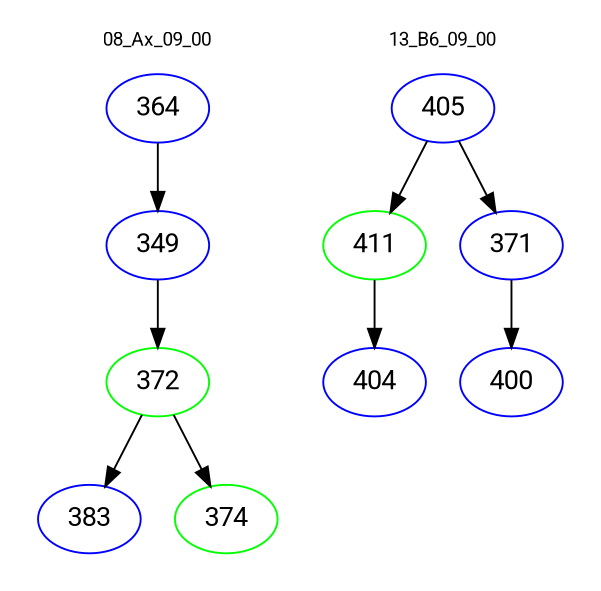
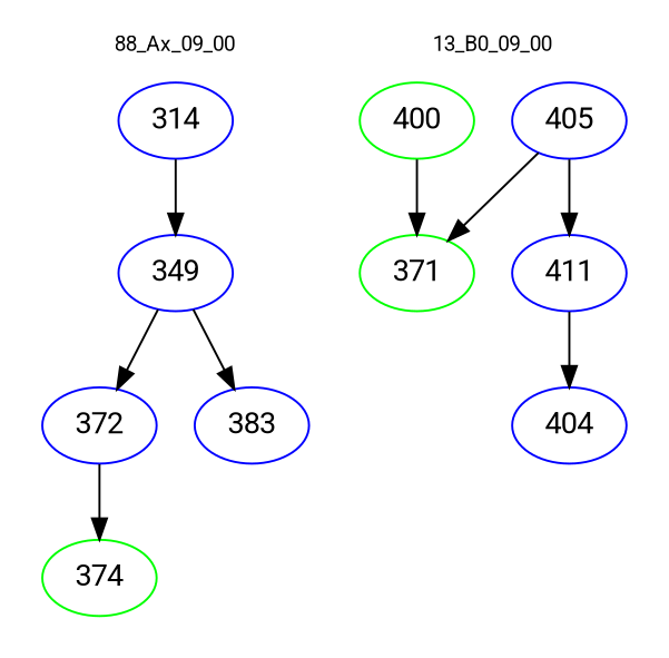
  digraph {
    fontname=Roboto
    node [color=blue fontname=Roboto]
    edge [color=black fontname=Roboto]
-   n1 [label=364]
+   n1 [label=314]
    n2 [label=349]
-   n3 [color=green label=372]
+   n3 [label=372]
    n4 [label=383]
    n5 [color=green label=374]
    n6 [label=405]
-   n7 [label=400]
-   n8 [color=green label=411]
-   n9 [label=371]
+   n7 [color=green label=400]
+   n8 [label=411]
+   n9 [color=green label=371]
    n10 [label=404]
    subgraph cluster_1 {
      color=white
      fontsize=10
-     label="08_Ax_09_00"
+     label="88_Ax_09_00"
      n1
      n2
      n3
      n4
      n5
    }
    subgraph cluster_2 {
      color=white
      fontsize=10
-     label="13_B6_09_00"
+     label="13_B0_09_00"
      n6
      n7
      n8
      n9
      n10
    }
    n1 -> n2
    n2 -> n3
-   n3 -> n4
+   n2 -> n4
    n3 -> n5
    n6 -> n8
    n6 -> n9
-   n9 -> n7
+   n7 -> n9
    n8 -> n10
  }
